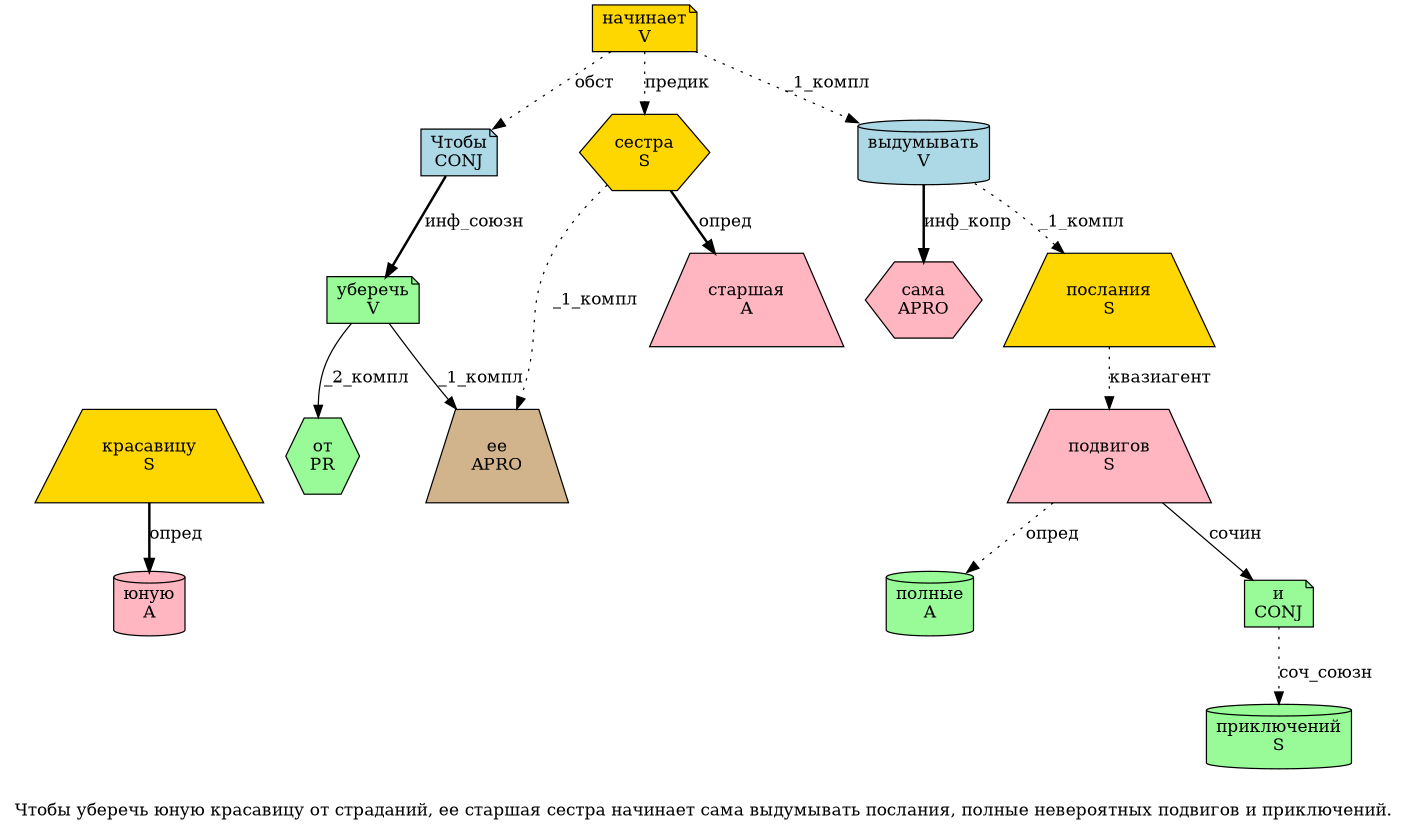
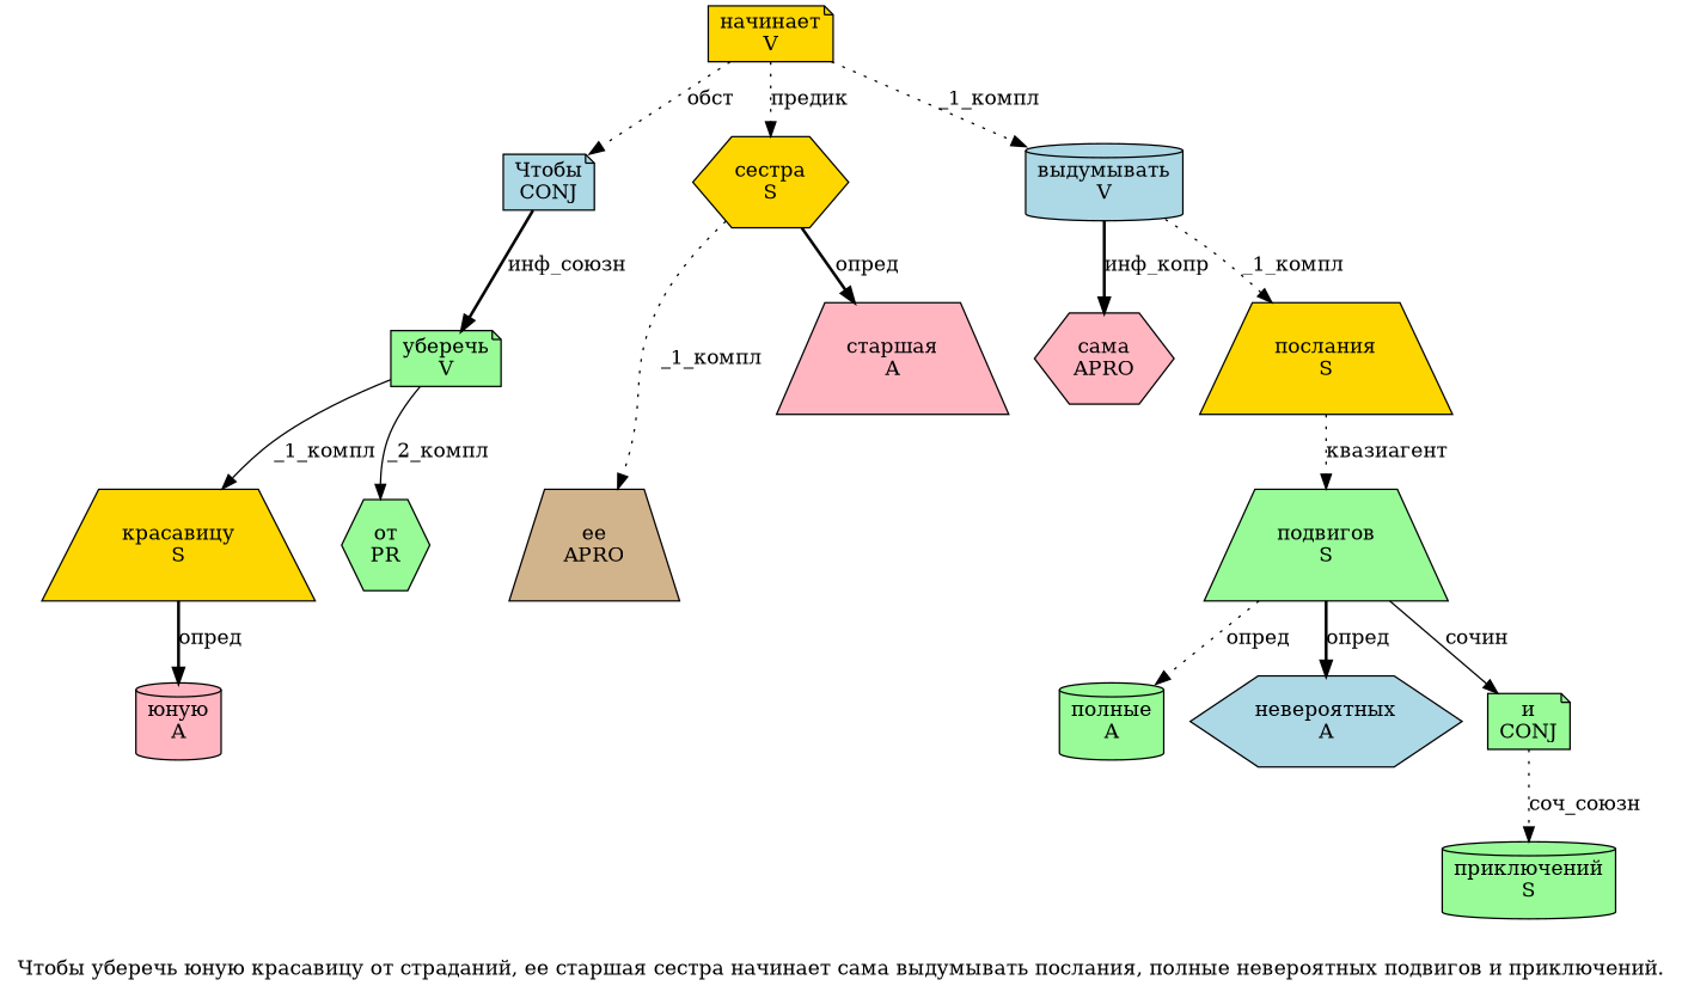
  digraph {
    label="Чтобы уберечь юную красавицу от страданий, ее старшая сестра начинает сама выдумывать послания, полные невероятных подвигов и приключений."
    node [fillcolor=palegreen penwidth=1 shape=trapezium style=filled]
    edge [style=dotted]
    n1 [fillcolor=lightblue label="Чтобы\nCONJ" shape=note]
    n2 [label="уберечь\nV" shape=note]
    n3 [fillcolor=gold label="красавицу\nS"]
    n4 [label="от\nPR" shape=hexagon]
    n5 [fillcolor=lightpink label="юную\nA" shape=cylinder]
    n6 [fillcolor=tan label="ее\nAPRO"]
    n7 [fillcolor=lightpink label="старшая\nA"]
    n8 [fillcolor=gold label="сестра\nS" shape=hexagon]
    n9 [fillcolor=gold label="начинает\nV" shape=note]
    n10 [fillcolor=lightblue label="выдумывать\nV" shape=cylinder]
    n11 [fillcolor=lightpink label="сама\nAPRO" shape=hexagon]
    n12 [fillcolor=gold label="послания\nS"]
-   n13 [fillcolor=lightpink label="подвигов\nS"]
+   n13 [label="подвигов\nS"]
    n14 [label="полные\nA" shape=cylinder]
+   n15 [fillcolor=lightblue label="невероятных\nA" shape=hexagon]
    n16 [label="и\nCONJ" shape=note]
    n17 [label="приключений\nS" shape=cylinder]
    n1 -> n2 [label="инф_союзн" style=bold]
-   n2 -> n6 [label="_1_компл" style=solid]
+   n2 -> n3 [label="_1_компл" style=solid]
    n2 -> n4 [label="_2_компл" style=solid]
    n3 -> n5 [label="опред" style=bold]
    n8 -> n6 [label="_1_компл"]
    n8 -> n7 [label="опред" style=bold]
    n9 -> n1 [label="обст"]
    n9 -> n8 [label="предик"]
    n9 -> n10 [label="_1_компл"]
    n10 -> n11 [label="инф_копр" style=bold]
    n10 -> n12 [label="_1_компл"]
    n12 -> n13 [label="квазиагент"]
    n13 -> n14 [label="опред"]
+   n13 -> n15 [label="опред" style=bold]
    n13 -> n16 [label="сочин" style=solid]
    n16 -> n17 [label="соч_союзн"]
  }
